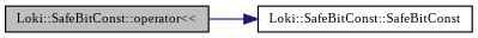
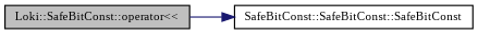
  digraph {
    rankdir=LR
    fontname="Liberation Serif"
    node [color=black fontname="Liberation Serif" fontsize=10 shape=record]
    n1 [fillcolor=grey75 fontcolor=black height=0.2 label="Loki::SafeBitConst::operator\<\<" style=filled width=0.4]
-   n2 [height=0.2 label="Loki::SafeBitConst::SafeBitConst" width=0.4]
+   n2 [height=0.2 label="SafeBitConst::SafeBitConst::SafeBitConst" width=0.4]
    n1 -> n2 [color=midnightblue fontname="Liberation Serif" fontsize=10 labelfontname=FreeSans labelfontsize=10 style=solid]
  }
